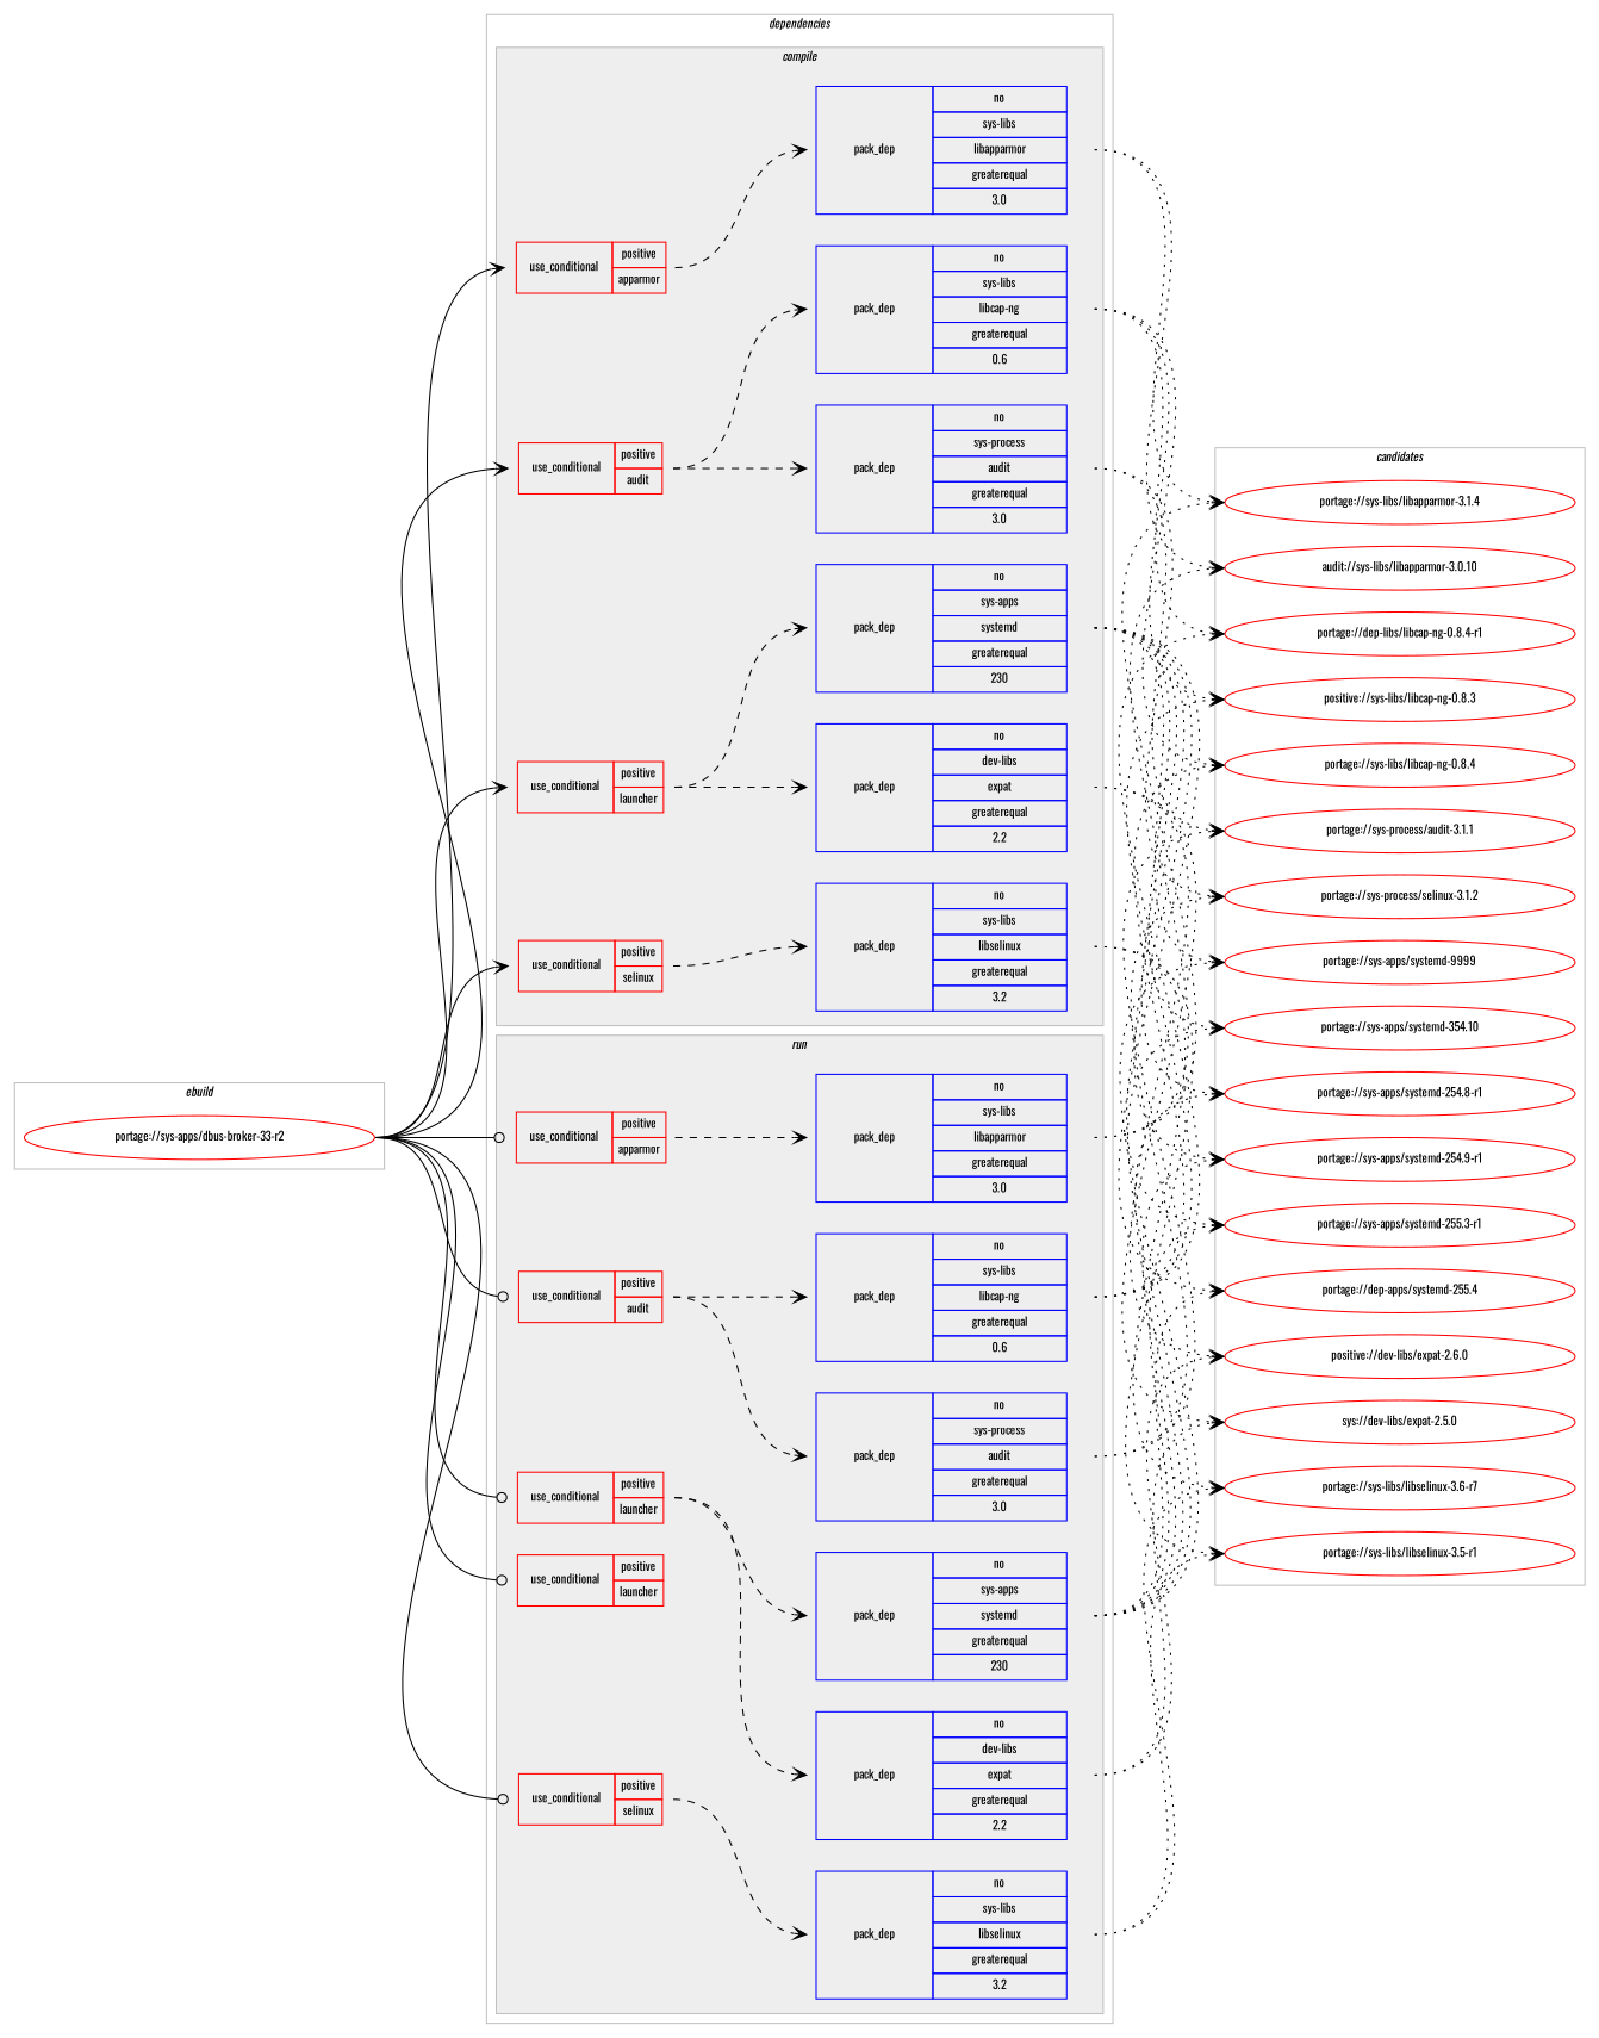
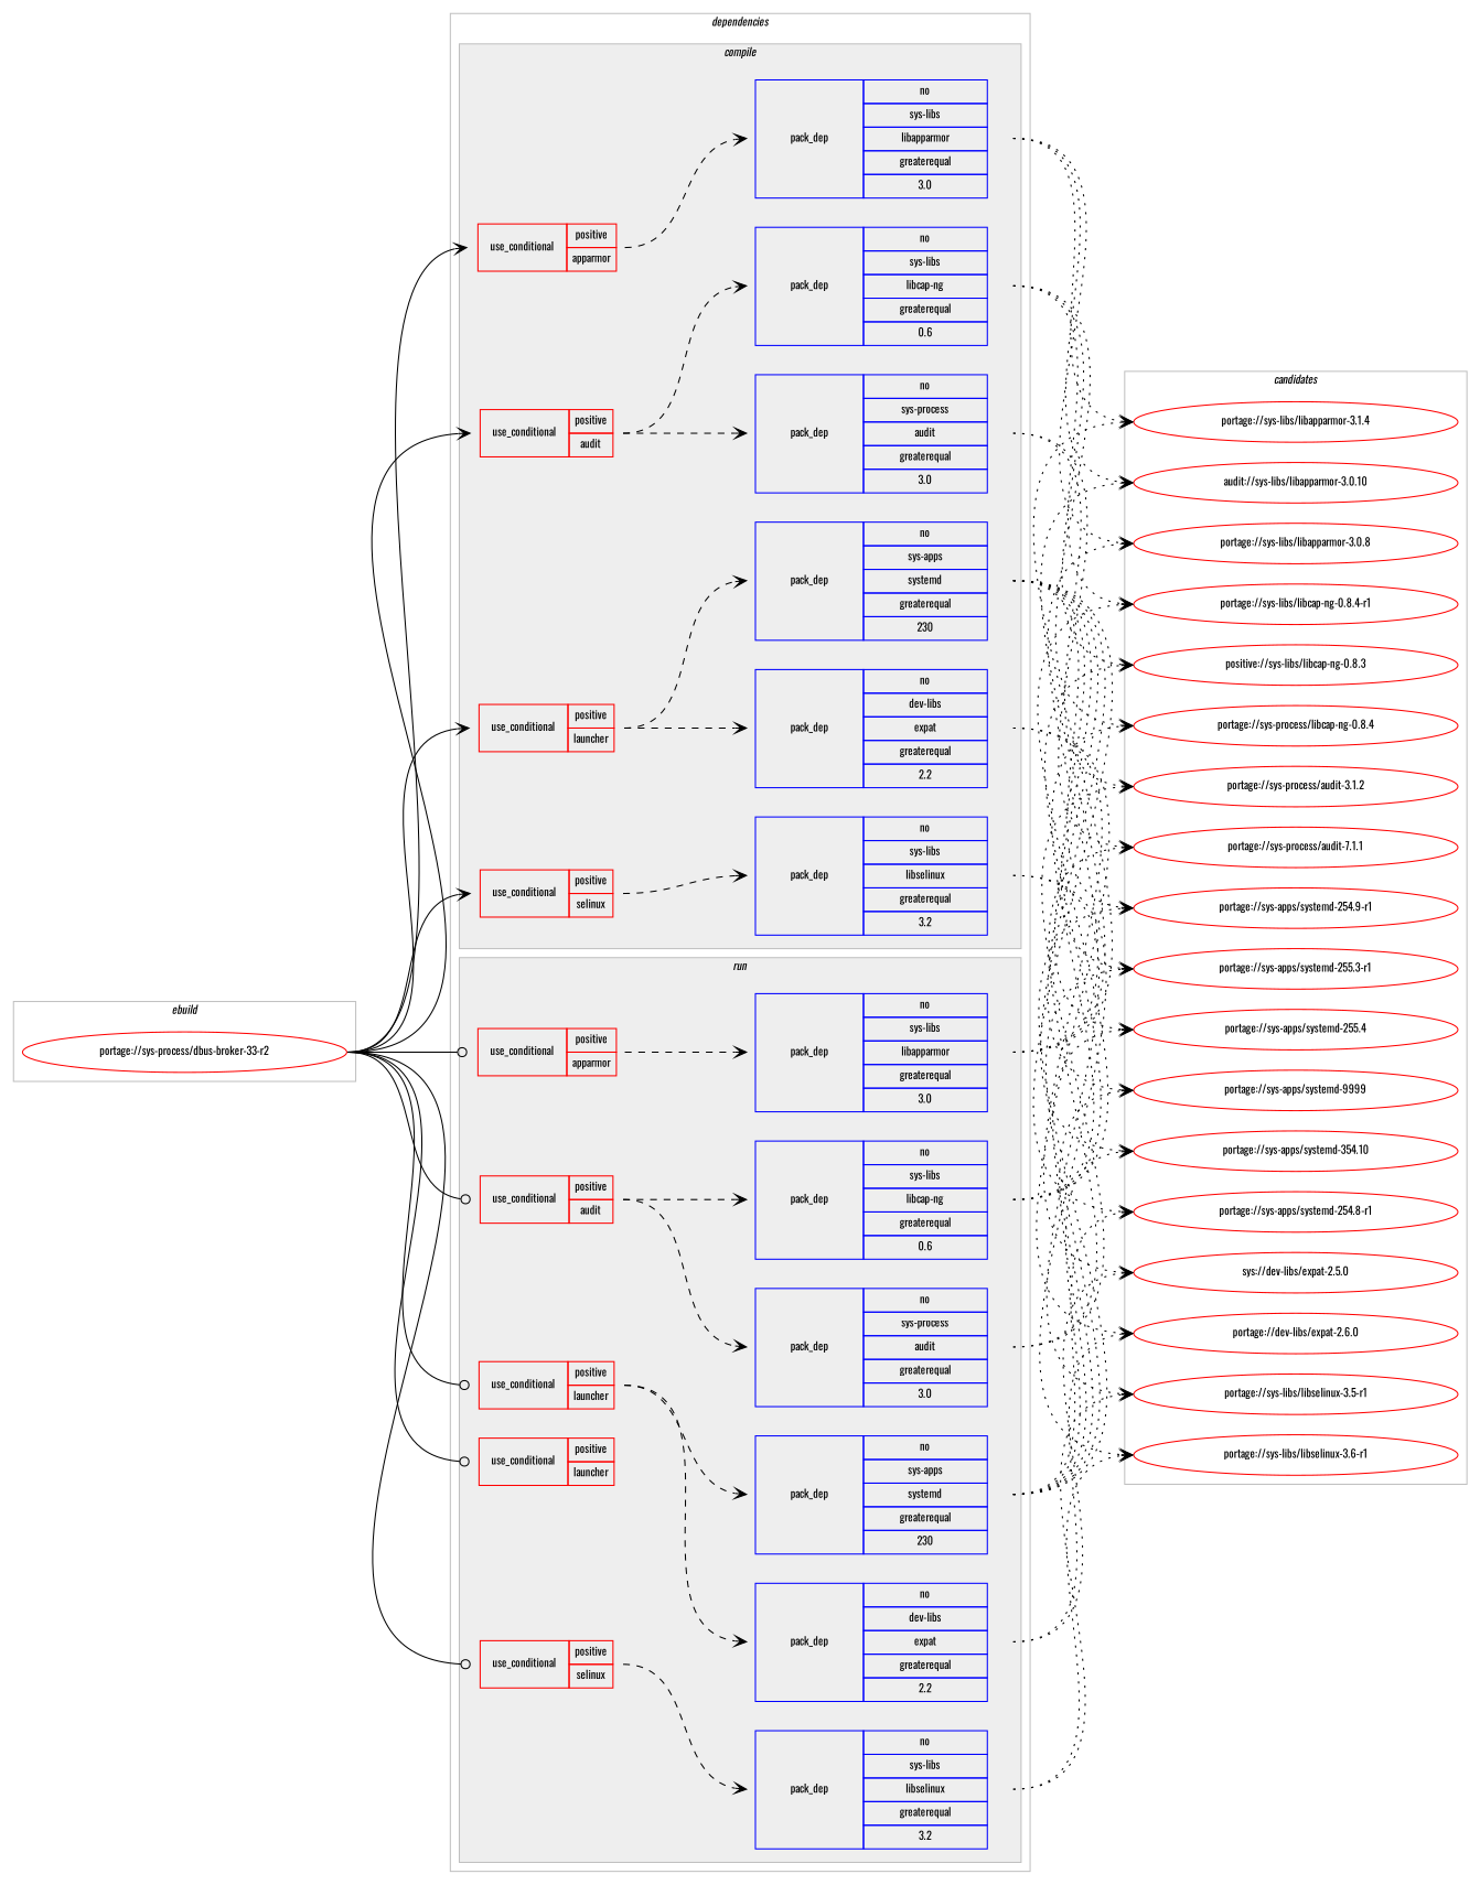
  digraph {
    compound=true
    concentrate=true
    fontname=Oswald
    fontsize=10
    newrank=true
    rankdir=LR
    ranksep=1.5
    node [color=red fontname=Oswald fontsize=10 shape=none]
    edge [arrowhead=vee fontname=Oswald headport=w style=dotted tailport=e weight=100]
-   n1 [label="portage://sys-apps/dbus-broker-33-r2" width=4 shape=""]
+   n1 [label="portage://sys-process/dbus-broker-33-r2" width=4 shape=""]
    n2 [color=blue label=<<TABLE BORDER="0" CELLBORDER="1" CELLSPACING="0" CELLPADDING="4" WIDTH="220"><TR><TD ROWSPAN="6" CELLPADDING="30">pack_dep</TD></TR><TR><TD WIDTH="110">no</TD></TR><TR><TD>sys-libs</TD></TR><TR><TD>libapparmor</TD></TR><TR><TD>greaterequal</TD></TR><TR><TD>3.0</TD></TR></TABLE>>]
    n3 [label=<<TABLE BORDER="0" CELLBORDER="1" CELLSPACING="0" CELLPADDING="4"><TR><TD ROWSPAN="3" CELLPADDING="10">use_conditional</TD></TR><TR><TD>positive</TD></TR><TR><TD>apparmor</TD></TR></TABLE>>]
    n4 [color=blue label=<<TABLE BORDER="0" CELLBORDER="1" CELLSPACING="0" CELLPADDING="4" WIDTH="220"><TR><TD ROWSPAN="6" CELLPADDING="30">pack_dep</TD></TR><TR><TD WIDTH="110">no</TD></TR><TR><TD>sys-process</TD></TR><TR><TD>audit</TD></TR><TR><TD>greaterequal</TD></TR><TR><TD>3.0</TD></TR></TABLE>>]
    n5 [color=blue label=<<TABLE BORDER="0" CELLBORDER="1" CELLSPACING="0" CELLPADDING="4" WIDTH="220"><TR><TD ROWSPAN="6" CELLPADDING="30">pack_dep</TD></TR><TR><TD WIDTH="110">no</TD></TR><TR><TD>sys-libs</TD></TR><TR><TD>libcap-ng</TD></TR><TR><TD>greaterequal</TD></TR><TR><TD>0.6</TD></TR></TABLE>>]
    n6 [label=<<TABLE BORDER="0" CELLBORDER="1" CELLSPACING="0" CELLPADDING="4"><TR><TD ROWSPAN="3" CELLPADDING="10">use_conditional</TD></TR><TR><TD>positive</TD></TR><TR><TD>audit</TD></TR></TABLE>>]
    n7 [color=blue label=<<TABLE BORDER="0" CELLBORDER="1" CELLSPACING="0" CELLPADDING="4" WIDTH="220"><TR><TD ROWSPAN="6" CELLPADDING="30">pack_dep</TD></TR><TR><TD WIDTH="110">no</TD></TR><TR><TD>dev-libs</TD></TR><TR><TD>expat</TD></TR><TR><TD>greaterequal</TD></TR><TR><TD>2.2</TD></TR></TABLE>>]
    n8 [color=blue label=<<TABLE BORDER="0" CELLBORDER="1" CELLSPACING="0" CELLPADDING="4" WIDTH="220"><TR><TD ROWSPAN="6" CELLPADDING="30">pack_dep</TD></TR><TR><TD WIDTH="110">no</TD></TR><TR><TD>sys-apps</TD></TR><TR><TD>systemd</TD></TR><TR><TD>greaterequal</TD></TR><TR><TD>230</TD></TR></TABLE>>]
    n9 [label=<<TABLE BORDER="0" CELLBORDER="1" CELLSPACING="0" CELLPADDING="4"><TR><TD ROWSPAN="3" CELLPADDING="10">use_conditional</TD></TR><TR><TD>positive</TD></TR><TR><TD>launcher</TD></TR></TABLE>>]
    n10 [color=blue label=<<TABLE BORDER="0" CELLBORDER="1" CELLSPACING="0" CELLPADDING="4" WIDTH="220"><TR><TD ROWSPAN="6" CELLPADDING="30">pack_dep</TD></TR><TR><TD WIDTH="110">no</TD></TR><TR><TD>sys-libs</TD></TR><TR><TD>libselinux</TD></TR><TR><TD>greaterequal</TD></TR><TR><TD>3.2</TD></TR></TABLE>>]
    n11 [label=<<TABLE BORDER="0" CELLBORDER="1" CELLSPACING="0" CELLPADDING="4"><TR><TD ROWSPAN="3" CELLPADDING="10">use_conditional</TD></TR><TR><TD>positive</TD></TR><TR><TD>selinux</TD></TR></TABLE>>]
    n12 [color=blue label=<<TABLE BORDER="0" CELLBORDER="1" CELLSPACING="0" CELLPADDING="4" WIDTH="220"><TR><TD ROWSPAN="6" CELLPADDING="30">pack_dep</TD></TR><TR><TD WIDTH="110">no</TD></TR><TR><TD>sys-libs</TD></TR><TR><TD>libapparmor</TD></TR><TR><TD>greaterequal</TD></TR><TR><TD>3.0</TD></TR></TABLE>>]
    n13 [label=<<TABLE BORDER="0" CELLBORDER="1" CELLSPACING="0" CELLPADDING="4"><TR><TD ROWSPAN="3" CELLPADDING="10">use_conditional</TD></TR><TR><TD>positive</TD></TR><TR><TD>apparmor</TD></TR></TABLE>>]
    n14 [color=blue label=<<TABLE BORDER="0" CELLBORDER="1" CELLSPACING="0" CELLPADDING="4" WIDTH="220"><TR><TD ROWSPAN="6" CELLPADDING="30">pack_dep</TD></TR><TR><TD WIDTH="110">no</TD></TR><TR><TD>sys-process</TD></TR><TR><TD>audit</TD></TR><TR><TD>greaterequal</TD></TR><TR><TD>3.0</TD></TR></TABLE>>]
    n15 [color=blue label=<<TABLE BORDER="0" CELLBORDER="1" CELLSPACING="0" CELLPADDING="4" WIDTH="220"><TR><TD ROWSPAN="6" CELLPADDING="30">pack_dep</TD></TR><TR><TD WIDTH="110">no</TD></TR><TR><TD>sys-libs</TD></TR><TR><TD>libcap-ng</TD></TR><TR><TD>greaterequal</TD></TR><TR><TD>0.6</TD></TR></TABLE>>]
    n16 [label=<<TABLE BORDER="0" CELLBORDER="1" CELLSPACING="0" CELLPADDING="4"><TR><TD ROWSPAN="3" CELLPADDING="10">use_conditional</TD></TR><TR><TD>positive</TD></TR><TR><TD>audit</TD></TR></TABLE>>]
    n17 [color=blue label=<<TABLE BORDER="0" CELLBORDER="1" CELLSPACING="0" CELLPADDING="4" WIDTH="220"><TR><TD ROWSPAN="6" CELLPADDING="30">pack_dep</TD></TR><TR><TD WIDTH="110">no</TD></TR><TR><TD>dev-libs</TD></TR><TR><TD>expat</TD></TR><TR><TD>greaterequal</TD></TR><TR><TD>2.2</TD></TR></TABLE>>]
    n18 [color=blue label=<<TABLE BORDER="0" CELLBORDER="1" CELLSPACING="0" CELLPADDING="4" WIDTH="220"><TR><TD ROWSPAN="6" CELLPADDING="30">pack_dep</TD></TR><TR><TD WIDTH="110">no</TD></TR><TR><TD>sys-apps</TD></TR><TR><TD>systemd</TD></TR><TR><TD>greaterequal</TD></TR><TR><TD>230</TD></TR></TABLE>>]
    n19 [label=<<TABLE BORDER="0" CELLBORDER="1" CELLSPACING="0" CELLPADDING="4"><TR><TD ROWSPAN="3" CELLPADDING="10">use_conditional</TD></TR><TR><TD>positive</TD></TR><TR><TD>launcher</TD></TR></TABLE>>]
    n20 [label=<<TABLE BORDER="0" CELLBORDER="1" CELLSPACING="0" CELLPADDING="4"><TR><TD ROWSPAN="3" CELLPADDING="10">use_conditional</TD></TR><TR><TD>positive</TD></TR><TR><TD>launcher</TD></TR></TABLE>>]
    n21 [color=blue label=<<TABLE BORDER="0" CELLBORDER="1" CELLSPACING="0" CELLPADDING="4" WIDTH="220"><TR><TD ROWSPAN="6" CELLPADDING="30">pack_dep</TD></TR><TR><TD WIDTH="110">no</TD></TR><TR><TD>sys-libs</TD></TR><TR><TD>libselinux</TD></TR><TR><TD>greaterequal</TD></TR><TR><TD>3.2</TD></TR></TABLE>>]
    n22 [label=<<TABLE BORDER="0" CELLBORDER="1" CELLSPACING="0" CELLPADDING="4"><TR><TD ROWSPAN="3" CELLPADDING="10">use_conditional</TD></TR><TR><TD>positive</TD></TR><TR><TD>selinux</TD></TR></TABLE>>]
    n23 [label="audit://sys-libs/libapparmor-3.0.10" width=4 shape=""]
+   n24 [label="portage://sys-libs/libapparmor-3.0.8" width=4 shape=""]
    n25 [label="portage://sys-libs/libapparmor-3.1.4" width=4 shape=""]
-   n26 [label="portage://sys-process/audit-3.1.1" width=4 shape=""]
-   n27 [label="portage://sys-process/selinux-3.1.2" width=4 shape=""]
+   n26 [label="portage://sys-process/audit-7.1.1" width=4 shape=""]
+   n27 [label="portage://sys-process/audit-3.1.2" width=4 shape=""]
    n28 [label="positive://sys-libs/libcap-ng-0.8.3" width=4 shape=""]
-   n29 [label="portage://sys-libs/libcap-ng-0.8.4" width=4 shape=""]
-   n30 [label="portage://dep-libs/libcap-ng-0.8.4-r1" width=4 shape=""]
+   n29 [label="portage://sys-process/libcap-ng-0.8.4" width=4 shape=""]
+   n30 [label="portage://sys-libs/libcap-ng-0.8.4-r1" width=4 shape=""]
    n31 [label="sys://dev-libs/expat-2.5.0" width=4 shape=""]
-   n32 [label="positive://dev-libs/expat-2.6.0" width=4 shape=""]
+   n32 [label="portage://dev-libs/expat-2.6.0" width=4 shape=""]
    n33 [label="portage://sys-apps/systemd-354.10" width=4 shape=""]
    n34 [label="portage://sys-apps/systemd-254.8-r1" width=4 shape=""]
    n35 [label="portage://sys-apps/systemd-254.9-r1" width=4 shape=""]
    n36 [label="portage://sys-apps/systemd-255.3-r1" width=4 shape=""]
-   n37 [label="portage://dep-apps/systemd-255.4" width=4 shape=""]
+   n37 [label="portage://sys-apps/systemd-255.4" width=4 shape=""]
    n38 [label="portage://sys-apps/systemd-9999" width=4 shape=""]
    n39 [label="portage://sys-libs/libselinux-3.5-r1" width=4 shape=""]
-   n40 [label="portage://sys-libs/libselinux-3.6-r7" width=4 shape=""]
+   n40 [label="portage://sys-libs/libselinux-3.6-r1" width=4 shape=""]
    subgraph cluster_1 {
      color=gray
      label=<<i>ebuild</i>>
      rank=same
      n1
    }
    subgraph cluster_2 {
      color=gray
      label=<<i>dependencies</i>>
      subgraph cluster_3 {
        color=gray
        fillcolor="#eeeeee"
        label=<<i>compile</i>>
        style=filled
        subgraph sub_4 {
          color=gray
          fillcolor="#eeeeee"
          label=<<i>compile</i>>
          style=filled
          n3
          subgraph sub_5 {
            color=gray
            fillcolor="#eeeeee"
            label=<<i>compile</i>>
            style=filled
            n2
          }
        }
        subgraph sub_6 {
          color=gray
          fillcolor="#eeeeee"
          label=<<i>compile</i>>
          style=filled
          n6
          subgraph sub_7 {
            color=gray
            fillcolor="#eeeeee"
            label=<<i>compile</i>>
            style=filled
            n4
          }
          subgraph sub_8 {
            color=gray
            fillcolor="#eeeeee"
            label=<<i>compile</i>>
            style=filled
            n5
          }
        }
        subgraph sub_9 {
          color=gray
          fillcolor="#eeeeee"
          label=<<i>compile</i>>
          style=filled
          n9
          subgraph sub_10 {
            color=gray
            fillcolor="#eeeeee"
            label=<<i>compile</i>>
            style=filled
            n7
          }
          subgraph sub_11 {
            color=gray
            fillcolor="#eeeeee"
            label=<<i>compile</i>>
            style=filled
            n8
          }
        }
        subgraph sub_12 {
          color=gray
          fillcolor="#eeeeee"
          label=<<i>compile</i>>
          style=filled
          n11
          subgraph sub_13 {
            color=gray
            fillcolor="#eeeeee"
            label=<<i>compile</i>>
            style=filled
            n10
          }
        }
      }
      subgraph cluster_14 {
        color=gray
        fillcolor="#eeeeee"
        label=<<i>compile and run</i>>
        style=filled
      }
      subgraph cluster_15 {
        color=gray
        fillcolor="#eeeeee"
        label=<<i>run</i>>
        style=filled
        subgraph sub_16 {
          color=gray
          fillcolor="#eeeeee"
          label=<<i>run</i>>
          style=filled
          n13
          subgraph sub_17 {
            color=gray
            fillcolor="#eeeeee"
            label=<<i>run</i>>
            style=filled
            n12
          }
        }
        subgraph sub_18 {
          color=gray
          fillcolor="#eeeeee"
          label=<<i>run</i>>
          style=filled
          n16
          subgraph sub_19 {
            color=gray
            fillcolor="#eeeeee"
            label=<<i>run</i>>
            style=filled
            n14
          }
          subgraph sub_20 {
            color=gray
            fillcolor="#eeeeee"
            label=<<i>run</i>>
            style=filled
            n15
          }
        }
        subgraph sub_21 {
          color=gray
          fillcolor="#eeeeee"
          label=<<i>run</i>>
          style=filled
          n19
          subgraph sub_22 {
            color=gray
            fillcolor="#eeeeee"
            label=<<i>run</i>>
            style=filled
            n17
          }
          subgraph sub_23 {
            color=gray
            fillcolor="#eeeeee"
            label=<<i>run</i>>
            style=filled
            n18
          }
        }
        subgraph sub_24 {
          color=gray
          fillcolor="#eeeeee"
          label=<<i>run</i>>
          style=filled
          n20
        }
        subgraph sub_25 {
          color=gray
          fillcolor="#eeeeee"
          label=<<i>run</i>>
          style=filled
          n22
          subgraph sub_26 {
            color=gray
            fillcolor="#eeeeee"
            label=<<i>run</i>>
            style=filled
            n21
          }
        }
      }
    }
    subgraph cluster_27 {
      color=gray
      label=<<i>candidates</i>>
      rank=same
      subgraph sub_28 {
        color=black
        label=<<i>candidates</i>>
        nodesep=1
        rank=same
        n23
+       n24
        n25
      }
      subgraph sub_29 {
        color=black
        label=<<i>candidates</i>>
        nodesep=1
        rank=same
        n26
        n27
      }
      subgraph sub_30 {
        color=black
        label=<<i>candidates</i>>
        nodesep=1
        rank=same
        n28
        n29
        n30
      }
      subgraph sub_31 {
        color=black
        label=<<i>candidates</i>>
        nodesep=1
        rank=same
        n31
        n32
      }
      subgraph sub_32 {
        color=black
        label=<<i>candidates</i>>
        nodesep=1
        rank=same
        n33
        n34
        n35
        n36
        n37
        n38
      }
      subgraph sub_33 {
        color=black
        label=<<i>candidates</i>>
        nodesep=1
        rank=same
        n39
        n40
      }
      subgraph sub_34 {
        color=black
        label=<<i>candidates</i>>
        nodesep=1
        rank=same
        n23
+       n24
        n25
      }
      subgraph sub_35 {
        color=black
        label=<<i>candidates</i>>
        nodesep=1
        rank=same
        n26
        n27
      }
      subgraph sub_36 {
        color=black
        label=<<i>candidates</i>>
        nodesep=1
        rank=same
        n28
        n29
        n30
      }
      subgraph sub_37 {
        color=black
        label=<<i>candidates</i>>
        nodesep=1
        rank=same
        n31
        n32
      }
      subgraph sub_38 {
        color=black
        label=<<i>candidates</i>>
        nodesep=1
        rank=same
        n33
        n34
        n35
        n36
        n37
        n38
      }
      subgraph sub_39 {
        color=black
        label=<<i>candidates</i>>
        nodesep=1
        rank=same
        n39
        n40
      }
    }
    n1 -> n3 [style=solid weight=20]
    n1 -> n6 [style=solid weight=20]
    n1 -> n9 [style=solid weight=20]
    n1 -> n11 [style=solid weight=20]
    n1 -> n13 [arrowhead=odot style=solid weight=20]
    n1 -> n16 [arrowhead=odot style=solid weight=20]
    n1 -> n19 [arrowhead=odot style=solid weight=20]
    n1 -> n20 [arrowhead=odot style=solid weight=20]
    n1 -> n22 [arrowhead=odot style=solid weight=20]
    n2 -> n23
+   n2 -> n24
    n2 -> n25
    n3 -> n2 [style=dashed weight=20]
    n4 -> n26
    n4 -> n27
    n5 -> n28
    n5 -> n29
    n5 -> n30
    n6 -> n4 [style=dashed weight=20]
    n6 -> n5 [style=dashed weight=20]
    n7 -> n31
    n7 -> n32
    n8 -> n33
    n8 -> n34
    n8 -> n35
    n8 -> n36
    n8 -> n37
    n8 -> n38
    n9 -> n7 [style=dashed weight=20]
    n9 -> n8 [style=dashed weight=20]
    n10 -> n39
    n10 -> n40
    n11 -> n10 [style=dashed weight=20]
    n12 -> n23
+   n12 -> n24
    n12 -> n25
    n13 -> n12 [style=dashed weight=20]
    n14 -> n26
    n14 -> n27
    n15 -> n28
    n15 -> n29
    n15 -> n30
    n16 -> n14 [style=dashed weight=20]
    n16 -> n15 [style=dashed weight=20]
    n17 -> n31
    n17 -> n32
    n18 -> n33
    n18 -> n34
    n18 -> n35
    n18 -> n36
    n18 -> n37
    n18 -> n38
    n19 -> n17 [style=dashed weight=20]
    n19 -> n18 [style=dashed weight=20]
    n21 -> n39
    n21 -> n40
    n22 -> n21 [style=dashed weight=20]
  }
